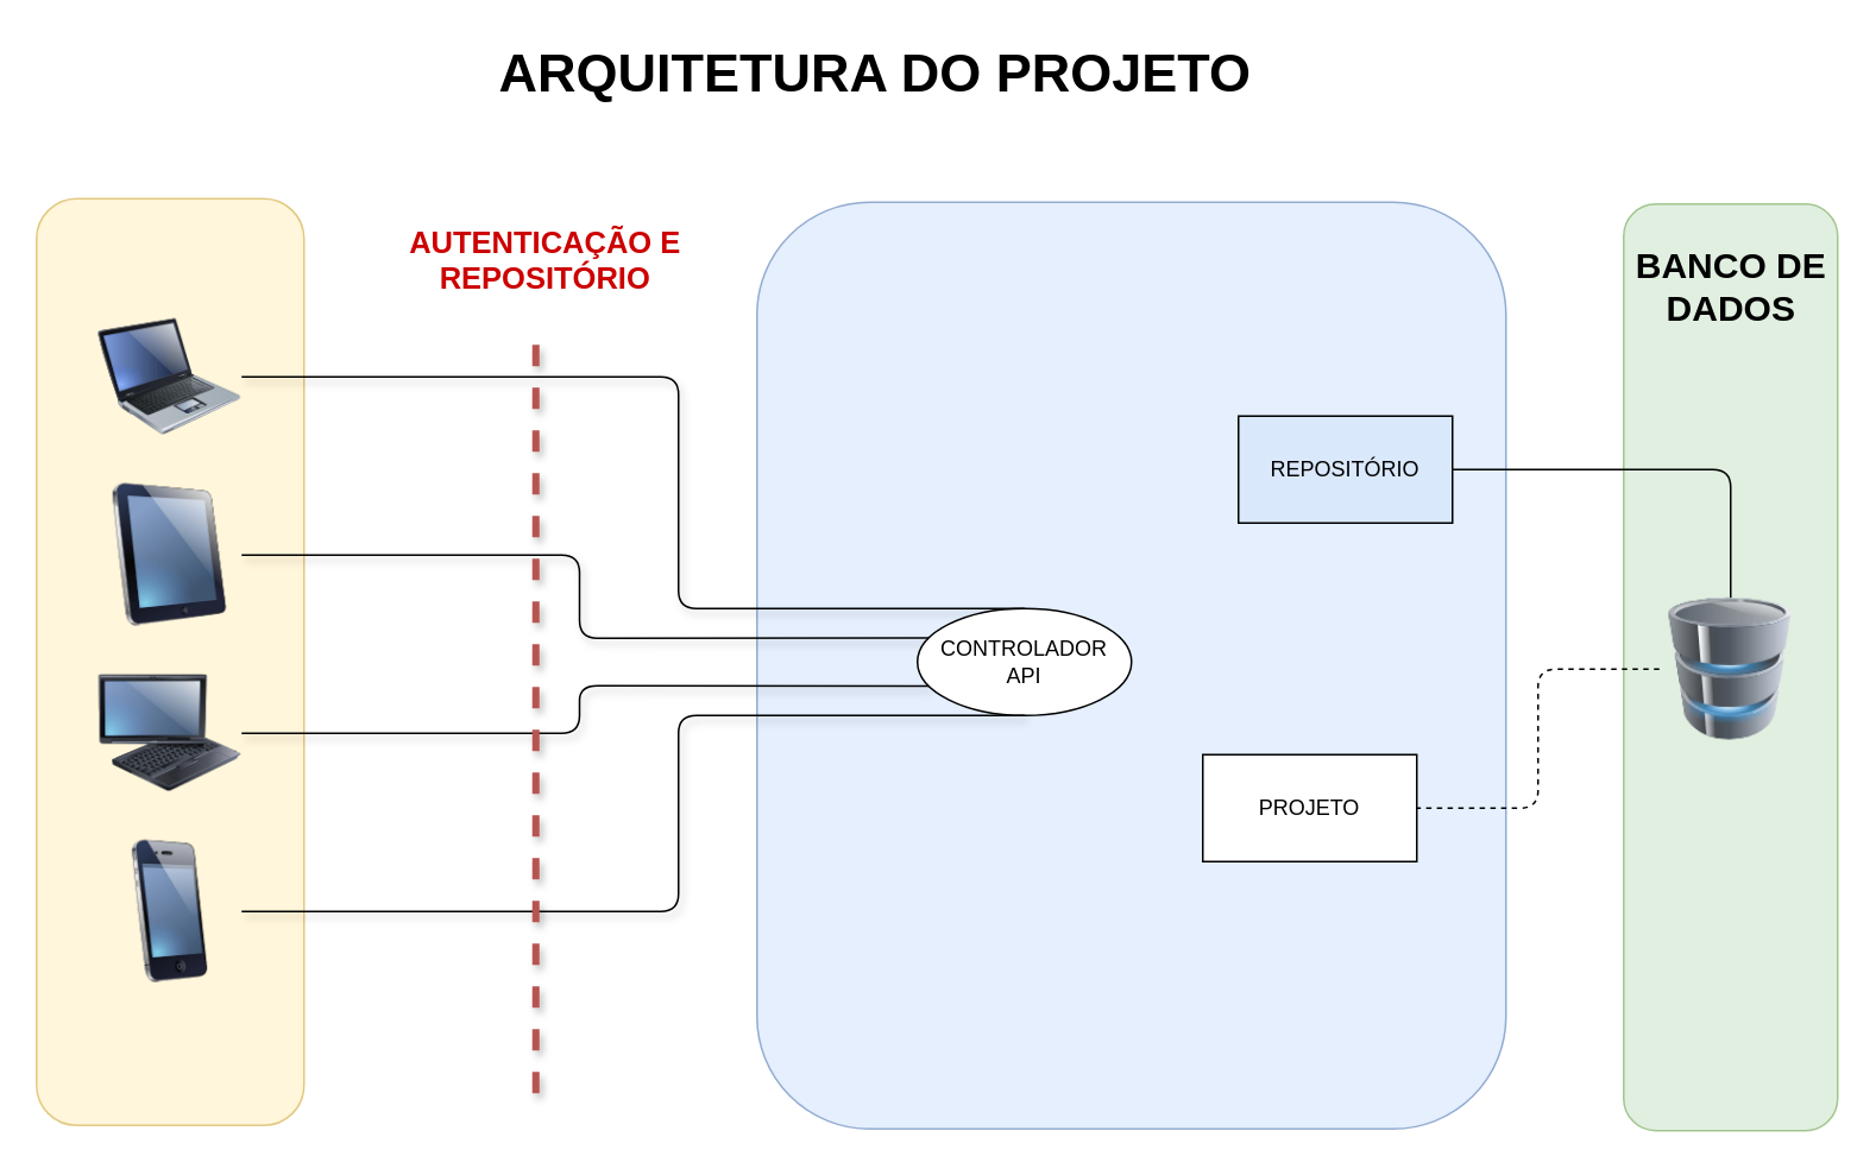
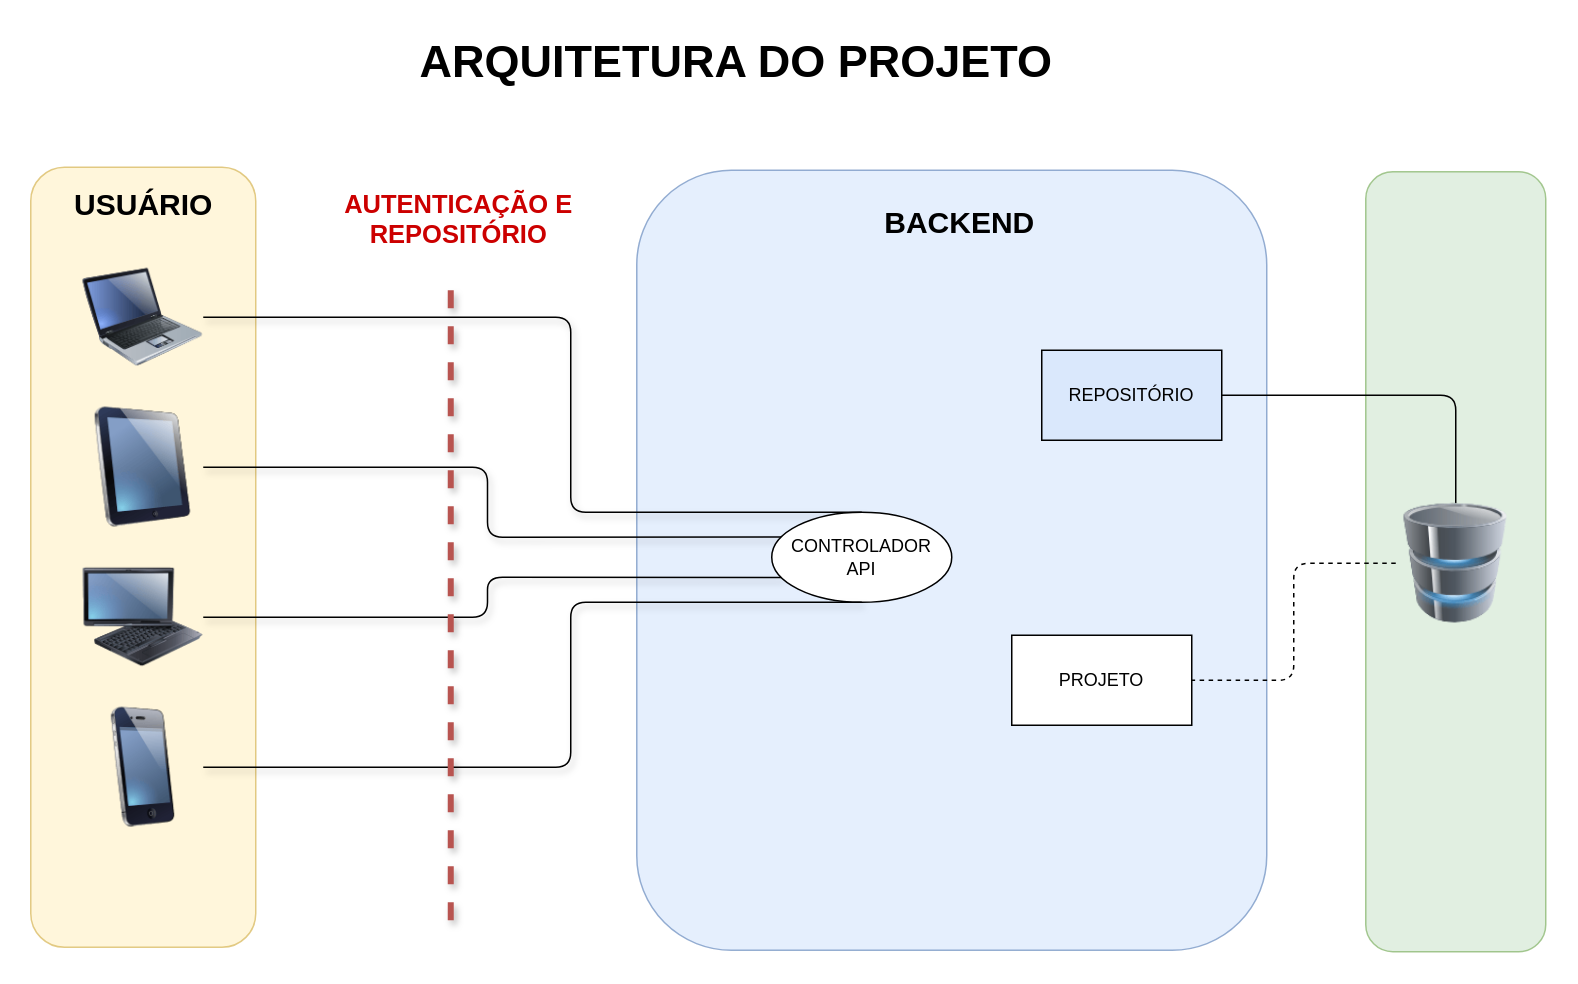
  <mxCell id="0" />
  <mxCell id="1" parent="0" />
  <mxCell id="2" value="" style="rounded=1;whiteSpace=wrap;html=1;opacity=70;fillColor=#d5e8d4;strokeColor=#82b366;" vertex="1" parent="1"><mxGeometry x="910" y="114" width="120" height="520" as="geometry" /></mxCell>
  <mxCell id="3" value="" style="rounded=1;whiteSpace=wrap;html=1;opacity=70;fillColor=#dae8fc;strokeColor=#6c8ebf;" vertex="1" parent="1"><mxGeometry x="424" y="113" width="420" height="520" as="geometry" /></mxCell>
  <mxCell id="4" value="" style="rounded=1;whiteSpace=wrap;html=1;fillColor=#fff2cc;strokeColor=#d6b656;opacity=70;" vertex="1" parent="1"><mxGeometry x="20" y="111" width="150" height="520" as="geometry" /></mxCell>
  <mxCell id="5" value="&lt;b&gt;&lt;font style=&quot;font-size: 30px&quot;&gt;ARQUITETURA DO PROJETO&lt;/font&gt;&lt;/b&gt;" style="text;html=1;resizable=0;points=[];autosize=1;align=center;verticalAlign=top;spacingTop=-4;" vertex="1" parent="1"><mxGeometry x="270" y="20" width="440" height="20" as="geometry" /></mxCell>
  <mxCell id="6" style="edgeStyle=orthogonalEdgeStyle;rounded=1;comic=0;jumpStyle=gap;jumpSize=14;orthogonalLoop=1;jettySize=auto;html=1;exitX=1;exitY=0.5;exitDx=0;exitDy=0;entryX=0.5;entryY=0;entryDx=0;entryDy=0;shadow=1;endArrow=none;endFill=0;strokeWidth=1;" edge="1" parent="1" source="7" target="12"><mxGeometry relative="1" as="geometry"><Array as="points"><mxPoint x="380" y="211" /><mxPoint x="380" y="341" /></Array></mxGeometry></mxCell>
  <mxCell id="7" value="" style="image;html=1;labelBackgroundColor=#ffffff;image=img/lib/clip_art/computers/Laptop_128x128.png" vertex="1" parent="1"><mxGeometry x="55" y="171" width="80" height="80" as="geometry" /></mxCell>
  <mxCell id="8" style="edgeStyle=orthogonalEdgeStyle;rounded=1;comic=0;jumpStyle=gap;jumpSize=14;orthogonalLoop=1;jettySize=auto;html=1;exitX=1;exitY=0.5;exitDx=0;exitDy=0;entryX=0;entryY=0.25;entryDx=0;entryDy=0;shadow=1;endArrow=none;endFill=0;strokeWidth=1;" edge="1" parent="1" source="9" target="12"><mxGeometry relative="1" as="geometry" /></mxCell>
  <mxCell id="9" value="" style="image;html=1;labelBackgroundColor=#ffffff;image=img/lib/clip_art/computers/iPad_128x128.png" vertex="1" parent="1"><mxGeometry x="55" y="271" width="80" height="80" as="geometry" /></mxCell>
  <mxCell id="10" style="edgeStyle=orthogonalEdgeStyle;rounded=1;comic=0;jumpStyle=gap;jumpSize=14;orthogonalLoop=1;jettySize=auto;html=1;exitX=1;exitY=0.5;exitDx=0;exitDy=0;entryX=0;entryY=0.75;entryDx=0;entryDy=0;shadow=1;endArrow=none;endFill=0;strokeWidth=1;" edge="1" parent="1" source="11" target="12"><mxGeometry relative="1" as="geometry" /></mxCell>
  <mxCell id="11" value="" style="image;html=1;labelBackgroundColor=#ffffff;image=img/lib/clip_art/computers/Fujitsu_Tablet_128x128.png" vertex="1" parent="1"><mxGeometry x="55" y="371" width="80" height="80" as="geometry" /></mxCell>
  <mxCell id="12" value="CONTROLADOR&lt;br&gt;API" style="ellipse;whiteSpace=wrap;html=1;" vertex="1" parent="1"><mxGeometry x="514" y="341" width="120" height="60" as="geometry" /></mxCell>
  <mxCell id="13" style="edgeStyle=orthogonalEdgeStyle;orthogonalLoop=1;jettySize=auto;html=1;exitX=1;exitY=0.5;exitDx=0;exitDy=0;entryX=0.5;entryY=0;entryDx=0;entryDy=0;endArrow=none;endFill=0;rounded=1;" edge="1" parent="1" source="14" target="16"><mxGeometry relative="1" as="geometry" /></mxCell>
  <mxCell id="14" value="REPOSITÓRIO" style="rounded=0;whiteSpace=wrap;html=1;fillColor=#dae8fc;" vertex="1" parent="1"><mxGeometry x="694" y="233" width="120" height="60" as="geometry" /></mxCell>
  <mxCell id="15" style="edgeStyle=orthogonalEdgeStyle;orthogonalLoop=1;jettySize=auto;html=1;exitX=0;exitY=0.5;exitDx=0;exitDy=0;entryX=1;entryY=0.5;entryDx=0;entryDy=0;dashed=1;endArrow=none;endFill=0;rounded=1;" edge="1" parent="1" source="16" target="17"><mxGeometry relative="1" as="geometry" /></mxCell>
  <mxCell id="16" value="" style="image;html=1;labelBackgroundColor=#ffffff;image=img/lib/clip_art/computers/Database_128x128.png" vertex="1" parent="1"><mxGeometry x="930" y="335" width="80" height="80" as="geometry" /></mxCell>
  <mxCell id="17" value="PROJETO&lt;br&gt;" style="rounded=0;whiteSpace=wrap;html=1;" vertex="1" parent="1"><mxGeometry x="674" y="423" width="120" height="60" as="geometry" /></mxCell>
  <mxCell id="18" style="edgeStyle=orthogonalEdgeStyle;rounded=1;comic=0;jumpStyle=gap;jumpSize=14;orthogonalLoop=1;jettySize=auto;html=1;exitX=1;exitY=0.5;exitDx=0;exitDy=0;entryX=0.5;entryY=1;entryDx=0;entryDy=0;shadow=1;endArrow=none;endFill=0;strokeWidth=1;" edge="1" parent="1" source="19" target="12"><mxGeometry relative="1" as="geometry"><Array as="points"><mxPoint x="380" y="511" /><mxPoint x="380" y="401" /></Array></mxGeometry></mxCell>
  <mxCell id="19" value="" style="image;html=1;labelBackgroundColor=#ffffff;image=img/lib/clip_art/telecommunication/iPhone_128x128.png" vertex="1" parent="1"><mxGeometry x="55" y="471" width="80" height="80" as="geometry" /></mxCell>
- <mxCell id="22" value="&lt;b&gt;&lt;font style=&quot;font-size: 20px&quot;&gt;BANCO DE&lt;br&gt;DADOS&lt;br&gt;&lt;/font&gt;&lt;/b&gt;" style="text;html=1;resizable=0;points=[];autosize=1;align=center;verticalAlign=top;spacingTop=-4;" vertex="1" parent="1"><mxGeometry x="910" y="134" width="120" height="40" as="geometry" /></mxCell>
+ <mxCell id="20" value="&lt;b&gt;&lt;font style=&quot;font-size: 20px&quot;&gt;USUÁRIO&lt;/font&gt;&lt;/b&gt;" style="text;html=1;resizable=0;points=[];autosize=1;align=center;verticalAlign=top;spacingTop=-4;" vertex="1" parent="1"><mxGeometry x="40" y="121" width="110" height="20" as="geometry" /></mxCell>
+ <mxCell id="21" value="&lt;b&gt;&lt;font style=&quot;font-size: 20px&quot;&gt;BACKEND&lt;/font&gt;&lt;/b&gt;" style="text;html=1;resizable=0;points=[];autosize=1;align=center;verticalAlign=top;spacingTop=-4;" vertex="1" parent="1"><mxGeometry x="579" y="133" width="120" height="20" as="geometry" /></mxCell>
  <mxCell id="23" value="" style="endArrow=none;html=1;jumpSize=14;comic=0;shadow=1;fillColor=#f8cecc;strokeColor=#b85450;strokeWidth=4;dashed=1;" edge="1" parent="1"><mxGeometry width="50" height="50" relative="1" as="geometry"><mxPoint x="300" y="613" as="sourcePoint" /><mxPoint x="300" y="183" as="targetPoint" /></mxGeometry></mxCell>
  <mxCell id="24" value="&lt;b style=&quot;font-size: 17px&quot;&gt;&lt;font style=&quot;font-size: 17px&quot; color=&quot;#cc0000&quot;&gt;AUTENTICAÇÃO E&lt;br&gt;REPOSITÓRIO&lt;/font&gt;&lt;/b&gt;" style="text;html=1;resizable=0;points=[];autosize=1;align=center;verticalAlign=top;spacingTop=-4;" vertex="1" parent="1"><mxGeometry x="220" y="124" width="170" height="30" as="geometry" /></mxCell>
